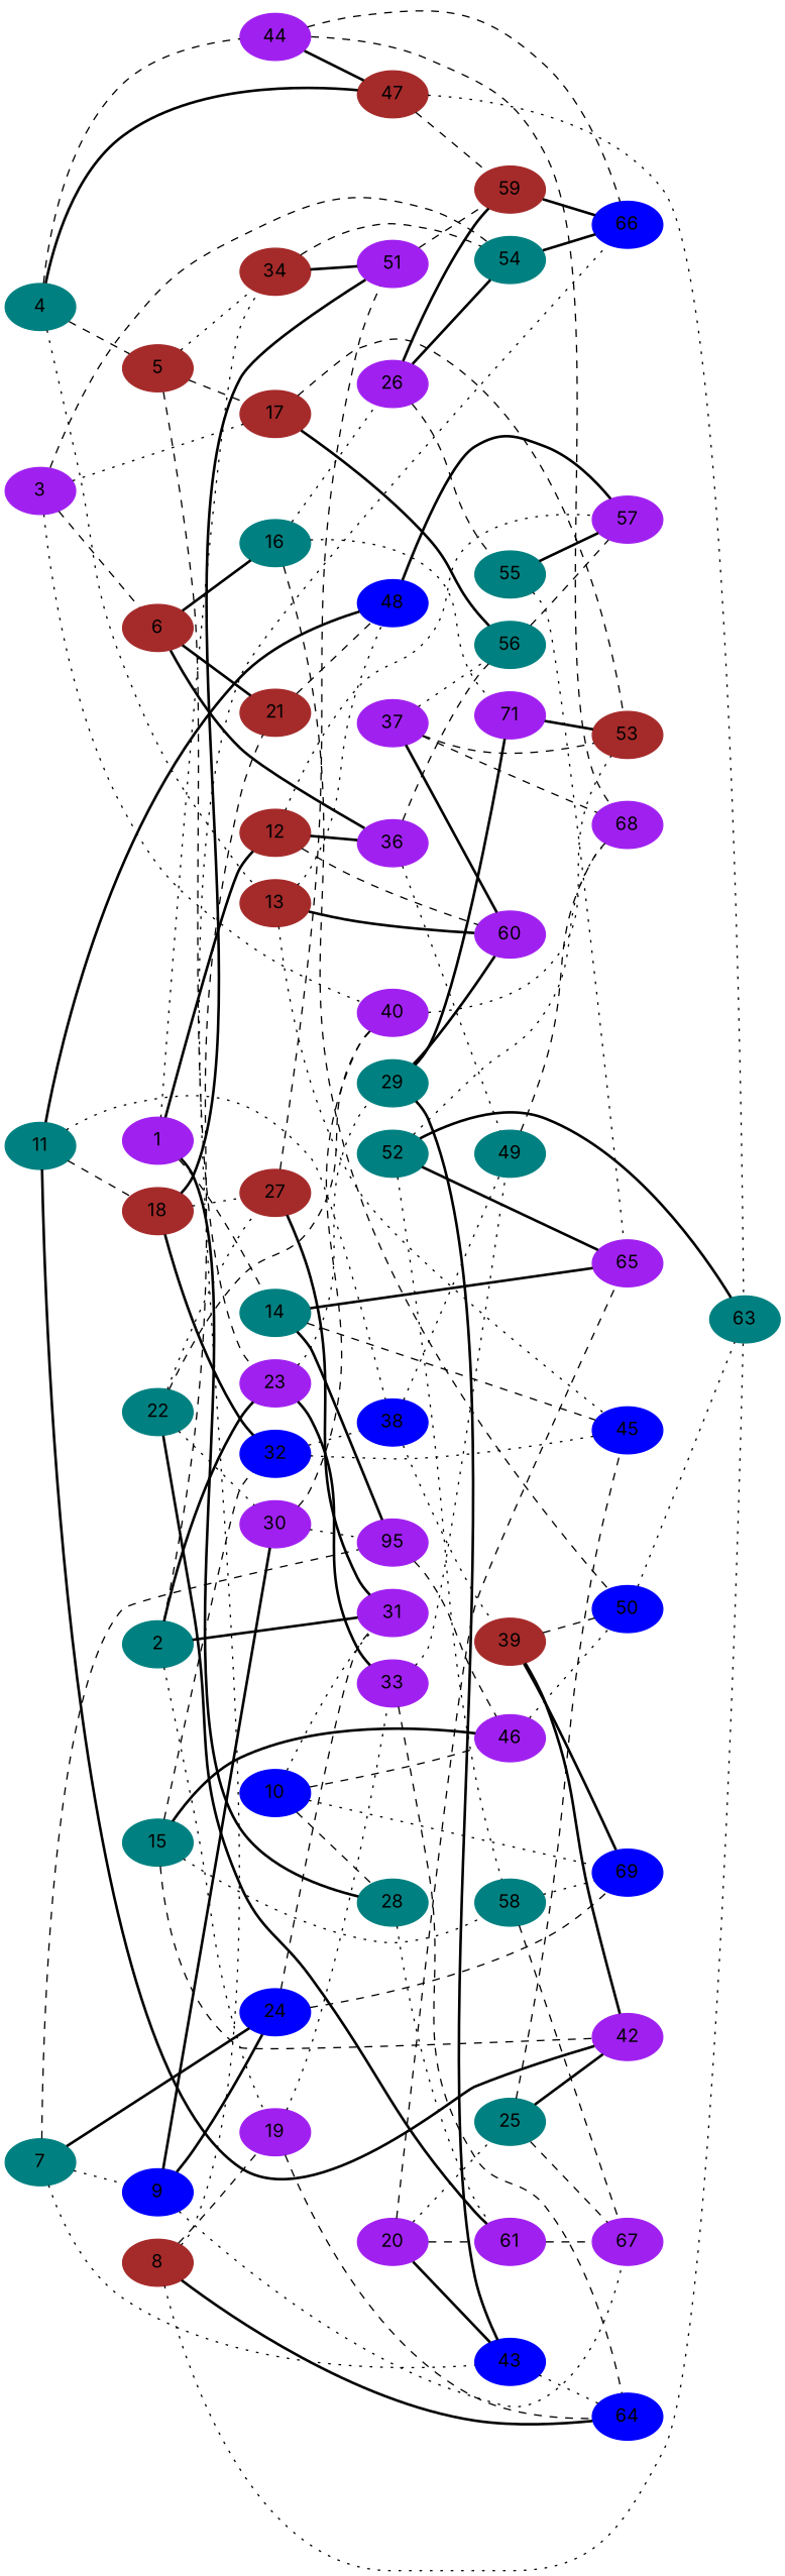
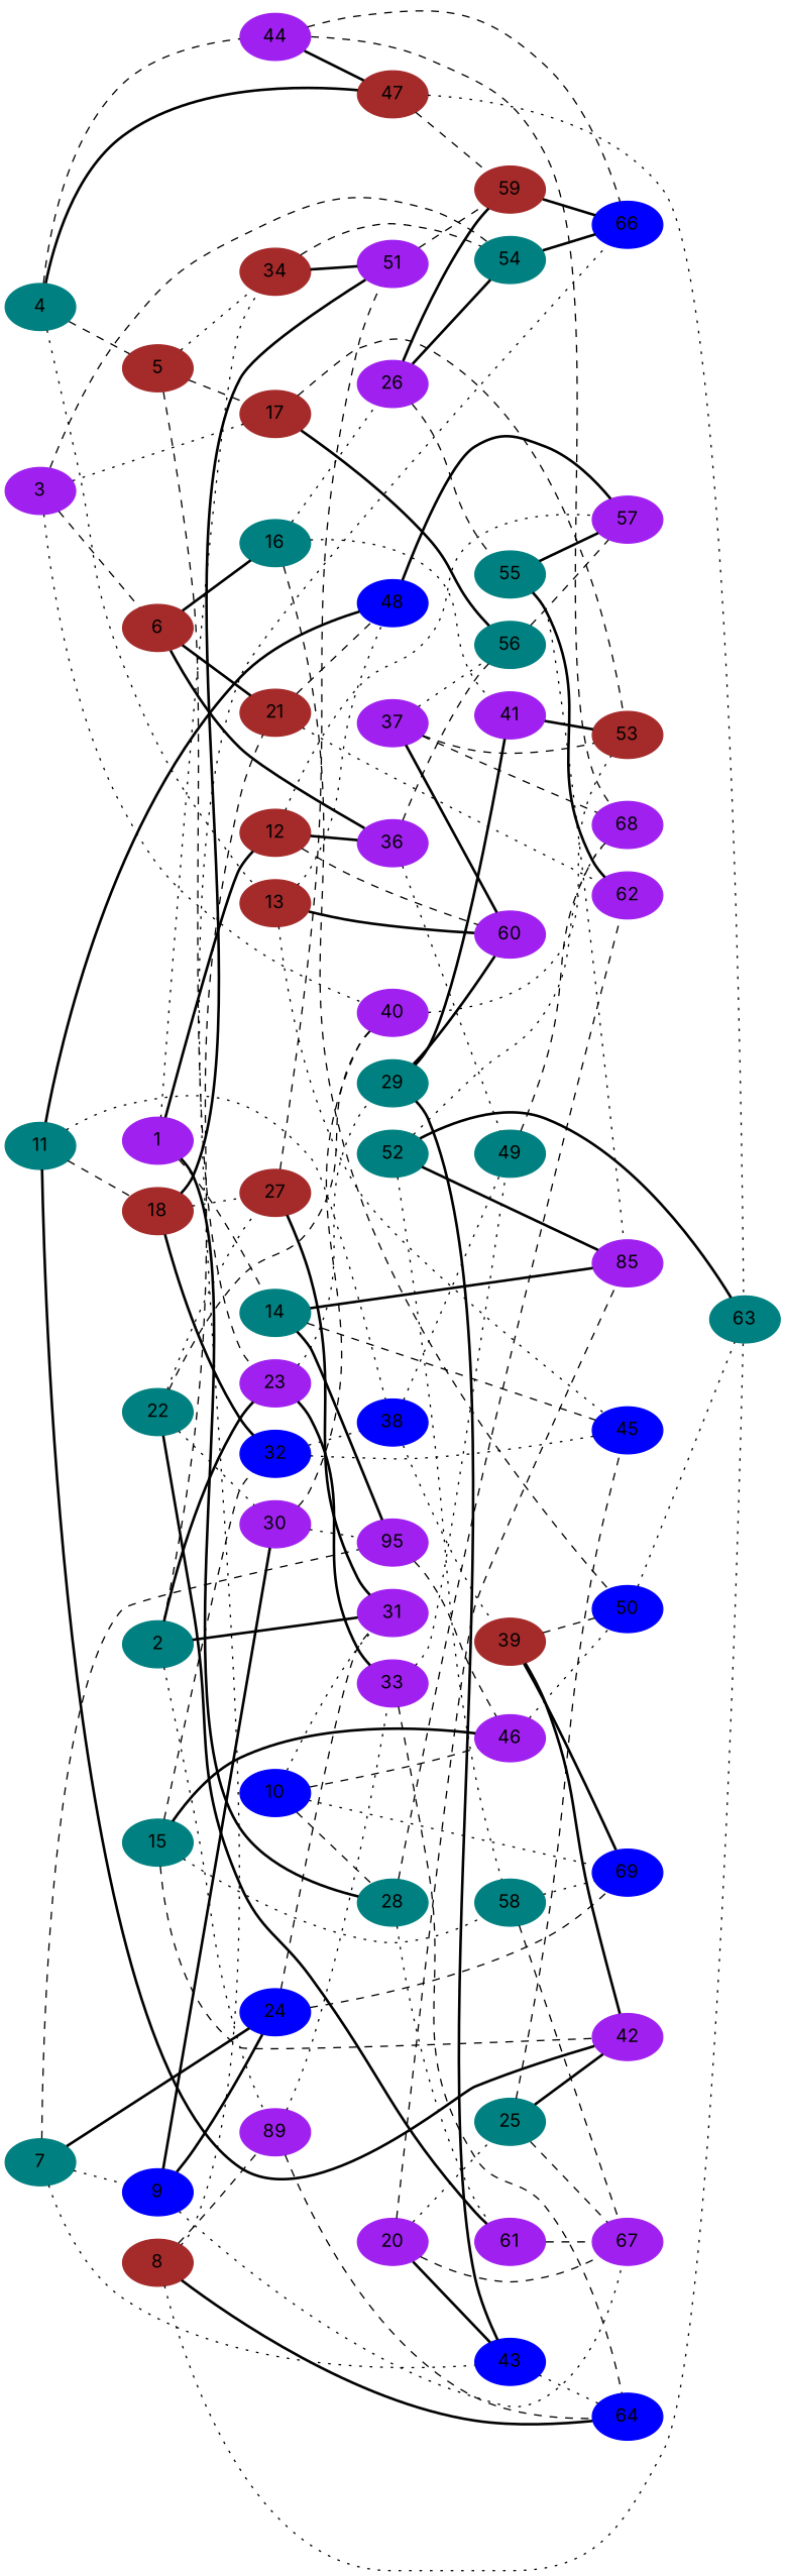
  graph {
    fontname=Inter
    rankdir=LR
    node [color=purple fontname=Inter style=filled]
    edge [fontname=Inter style=dashed]
    12 [color=brown]
    1
    14 [color=teal]
    28 [color=teal]
    34 [color=brown]
    36
    57
    60
    n9 [label=95]
    45 [color=blue]
-   65
+   65 [label=85]
    61
+   62
    54 [color=teal]
    51
    2 [color=teal]
-   19
+   19 [label=89]
    21 [color=brown]
    23
    31
    64 [color=blue]
    33
    48 [color=blue]
    29 [color=teal]
    6 [color=brown]
    3
    17 [color=brown]
    40
    16 [color=teal]
    53 [color=brown]
    56 [color=teal]
    66 [color=blue]
    4 [color=teal]
    5 [color=brown]
    13 [color=brown]
    44
    47 [color=brown]
    68
    63 [color=teal]
    59 [color=brown]
    26
-   41 [label=71]
+   41
    50 [color=blue]
    49 [color=teal]
    7 [color=teal]
    9 [color=blue]
    24 [color=blue]
    43 [color=blue]
    30
    67
    69 [color=blue]
    46
    8 [color=brown]
    10 [color=blue]
    11 [color=teal]
    18 [color=brown]
    38 [color=blue]
    42
    32 [color=blue]
    27 [color=brown]
    39 [color=brown]
    15 [color=teal]
    58 [color=teal]
    55 [color=teal]
    20
    25 [color=teal]
    22 [color=teal]
    37
    52 [color=teal]
    12 -- 36 [style=bold]
    12 -- 57 [style=dotted]
    12 -- 60
    1 -- 12 [style=bold]
    1 -- 14
    1 -- 28 [style=bold]
    1 -- 34 [style=dotted]
    14 -- n9 [style=bold]
    14 -- 45
    14 -- 65 [style=bold]
    28 -- 61 [style=dotted]
+   28 -- 62
    34 -- 54
    34 -- 51 [style=bold]
    36 -- 56
    36 -- 49 [style=dotted]
    n9 -- 46
    61 -- 67
    54 -- 66 [style=bold]
    51 -- 59
    2 -- 19 [style=dotted]
    2 -- 21
    2 -- 23 [style=bold]
    2 -- 31 [style=bold]
    19 -- 64
    19 -- 33 [style=dotted]
+   21 -- 62 [style=dotted]
    21 -- 48
    23 -- 33 [style=bold]
    23 -- 29 [style=dotted]
    33 -- 64
    33 -- 49 [style=dotted]
    48 -- 57 [style=bold]
    29 -- 60 [style=bold]
    29 -- 41 [style=bold]
    29 -- 43 [style=bold]
    6 -- 36 [style=bold]
    6 -- 21 [style=bold]
    6 -- 16 [style=bold]
    3 -- 54
    3 -- 6
    3 -- 17 [style=dotted]
    3 -- 40 [style=dotted]
    17 -- 53
    17 -- 56 [style=bold]
    40 -- 53 [style=dotted]
    16 -- 26 [style=dotted]
    16 -- 41 [style=dotted]
    16 -- 50
    56 -- 57
    4 -- 5
    4 -- 13 [style=dotted]
    4 -- 44
    4 -- 47 [style=bold]
    5 -- 34 [style=dotted]
    5 -- 23
    5 -- 17
    13 -- 60 [style=bold]
    13 -- 45 [style=dotted]
    13 -- 48 [style=dotted]
    44 -- 66
    44 -- 47 [style=bold]
    44 -- 68
    47 -- 63 [style=dotted]
    47 -- 59
    59 -- 66 [style=bold]
    26 -- 54 [style=bold]
    26 -- 59 [style=bold]
    26 -- 55
    41 -- 53 [style=bold]
    50 -- 63 [style=dotted]
    49 -- 68
    7 -- n9
    7 -- 9 [style=dotted]
    7 -- 24 [style=bold]
    7 -- 43 [style=dotted]
    9 -- 24 [style=bold]
    9 -- 30 [style=bold]
    9 -- 67 [style=dotted]
    24 -- 31
    24 -- 69
    43 -- 64 [style=dotted]
    30 -- n9 [style=dotted]
    30 -- 40
    46 -- 50 [style=dotted]
    8 -- 19
    8 -- 64 [style=bold]
    8 -- 66 [style=dotted]
    8 -- 63 [style=dotted]
    10 -- 28
    10 -- 31 [style=dotted]
    10 -- 69 [style=dotted]
    10 -- 46
    11 -- 48 [style=bold]
    11 -- 18
    11 -- 38 [style=dotted]
    11 -- 42 [style=bold]
    18 -- 51 [style=bold]
    18 -- 32 [style=bold]
    18 -- 27 [style=dotted]
    38 -- 49 [style=dotted]
    38 -- 39 [style=dotted]
    32 -- 45 [style=dotted]
    32 -- 38 [style=dotted]
    27 -- 51
    27 -- 31 [style=bold]
    39 -- 50
    39 -- 69 [style=bold]
    39 -- 42 [style=bold]
    15 -- 46 [style=bold]
    15 -- 42
    15 -- 32
    15 -- 58 [style=dotted]
    58 -- 67
    58 -- 69 [style=dotted]
    55 -- 57 [style=bold]
    55 -- 65 [style=dotted]
+   55 -- 62 [style=bold]
    20 -- 65
-   20 -- 61
+   20 -- 67
    20 -- 43 [style=bold]
    20 -- 25 [style=dotted]
    25 -- 45
    25 -- 67
    25 -- 42 [style=bold]
    22 -- 61 [style=bold]
    22 -- 40
    22 -- 30 [style=dotted]
    22 -- 27 [style=dotted]
    37 -- 60 [style=bold]
    37 -- 53
    37 -- 56 [style=dotted]
    37 -- 68
    52 -- 65 [style=bold]
    52 -- 68 [style=dotted]
    52 -- 63 [style=bold]
    52 -- 58 [style=dotted]
  }
